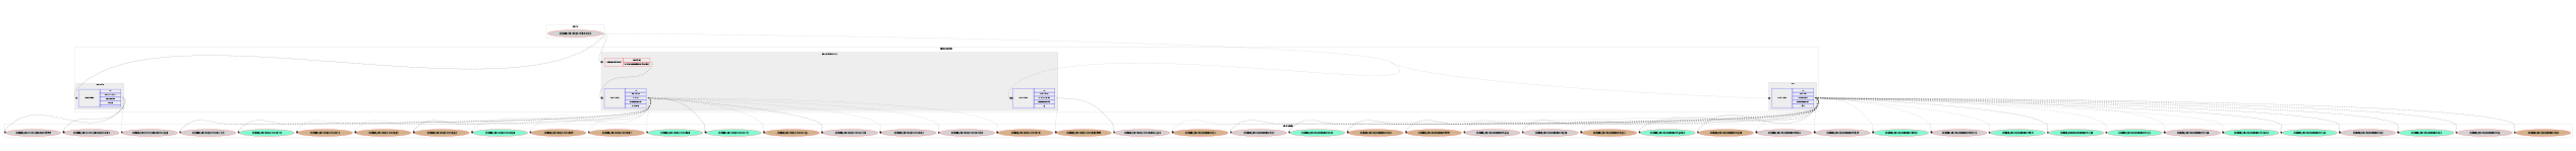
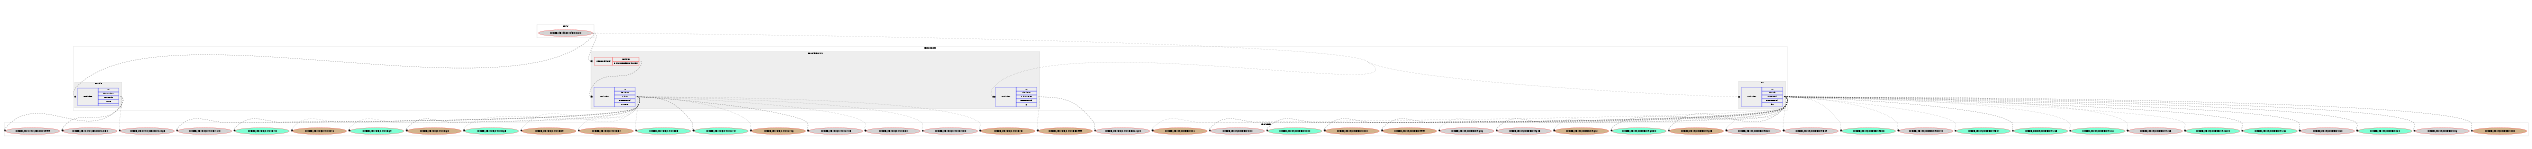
  digraph {
    compound=true
    concentrate=true
    fontname=Helvetica
    fontsize=10
    newrank=true
    rankdir=TB
    ranksep=1.5
    node [color=red fillcolor=lightgrey fontname=Helvetica fontsize=10 style=filled]
    edge [arrowhead=box headport=w style=dotted tailport=e weight=100]
    n1 [label="portage://dev-db/pgxnclient-1.2-r1" width=4]
    n2 [color=blue label=<<TABLE BORDER="0" CELLBORDER="1" CELLSPACING="0" CELLPADDING="4" WIDTH="220"><TR><TD ROWSPAN="6" CELLPADDING="30">pack_dep</TD></TR><TR><TD WIDTH="110">no</TD></TR><TR><TD>dev-python</TD></TR><TR><TD>setuptools</TD></TR><TR><TD>none</TD></TR><TR><TD></TD></TR></TABLE>> shape=none fillcolor="" style=""]
    n3 [color=blue label=<<TABLE BORDER="0" CELLBORDER="1" CELLSPACING="0" CELLPADDING="4" WIDTH="220"><TR><TD ROWSPAN="6" CELLPADDING="30">pack_dep</TD></TR><TR><TD WIDTH="110">no</TD></TR><TR><TD>dev-lang</TD></TR><TR><TD>python</TD></TR><TR><TD>greaterequal</TD></TR><TR><TD>2.7.5-r2</TD></TR></TABLE>> shape=none fillcolor="" style=""]
    n4 [label=<<TABLE BORDER="0" CELLBORDER="1" CELLSPACING="0" CELLPADDING="4"><TR><TD ROWSPAN="3" CELLPADDING="10">use_conditional</TD></TR><TR><TD>positive</TD></TR><TR><TD>python_targets_python5_7</TD></TR></TABLE>> shape=none fillcolor="" style=""]
    n5 [color=blue label=<<TABLE BORDER="0" CELLBORDER="1" CELLSPACING="0" CELLPADDING="4" WIDTH="220"><TR><TD ROWSPAN="6" CELLPADDING="30">pack_dep</TD></TR><TR><TD WIDTH="110">no</TD></TR><TR><TD>dev-lang</TD></TR><TR><TD>python-exec</TD></TR><TR><TD>greaterequal</TD></TR><TR><TD>2</TD></TR></TABLE>> shape=none fillcolor="" style=""]
    n6 [color=blue label=<<TABLE BORDER="0" CELLBORDER="1" CELLSPACING="0" CELLPADDING="4" WIDTH="220"><TR><TD ROWSPAN="6" CELLPADDING="30">pack_dep</TD></TR><TR><TD WIDTH="110">no</TD></TR><TR><TD>dev-db</TD></TR><TR><TD>postgresql</TD></TR><TR><TD>greaterequal</TD></TR><TR><TD>9.1</TD></TR></TABLE>> shape=none fillcolor="" style=""]
    n7 [label="portage://dev-python/setuptools-40.6.3" width=4]
    n8 [label="portage://dev-python/setuptools-41.5.1" width=4]
    n9 [label="portage://dev-python/setuptools-9999" width=4]
    n10 [label="portage://dev-lang/python-2.7.15" width=4]
    n11 [fillcolor=tan label="portage://dev-lang/python-2.7.16" width=4]
    n12 [fillcolor=aquamarine label="portage://dev-lang/python-2.7.17" width=4]
    n13 [fillcolor=aquamarine label="portage://dev-lang/python-3.5.5" width=4]
    n14 [fillcolor=tan label="portage://dev-lang/python-3.5.7" width=4]
    n15 [fillcolor=tan label="portage://dev-lang/python-3.5.9" width=4]
    n16 [fillcolor=aquamarine label="portage://dev-lang/python-3.6.5" width=4]
    n17 [fillcolor=tan label="portage://dev-lang/python-3.6.8" width=4]
-   n18 [fillcolor=tan label="portage://dev-lang/python-3.6.9" width=4]
+   n18 [fillcolor=aquamarine label="portage://dev-lang/python-3.6.9" width=4]
    n19 [fillcolor=tan label="portage://dev-lang/python-3.7.2" width=4]
    n20 [fillcolor=aquamarine label="portage://dev-lang/python-3.7.3" width=4]
    n21 [label="portage://dev-lang/python-3.7.4-r1" width=4]
    n22 [fillcolor=tan label="portage://dev-lang/python-3.7.5" width=4]
    n23 [label="portage://dev-lang/python-3.7.5-r1" width=4]
    n24 [label="portage://dev-lang/python-3.8.0" width=4]
    n25 [label="portage://dev-lang/python-exec-2.4.6-r1" width=4]
    n26 [fillcolor=tan label="portage://dev-lang/python-exec-9999" width=4]
    n27 [fillcolor=tan label="portage://dev-db/postgresql-10.10" width=4]
    n28 [fillcolor=aquamarine label="portage://dev-db/postgresql-10.11" width=4]
    n29 [label="portage://dev-db/postgresql-10.1" width=4]
    n30 [fillcolor=tan label="portage://dev-db/postgresql-11.4" width=4]
    n31 [fillcolor=tan label="portage://dev-db/postgresql-11.5" width=4]
    n32 [label="portage://dev-db/postgresql-11.6" width=4]
    n33 [fillcolor=aquamarine label="portage://dev-db/postgresql-12.0" width=4]
    n34 [label="portage://dev-db/postgresql-12.1" width=4]
    n35 [fillcolor=aquamarine label="portage://dev-db/postgresql-9.4.22" width=4]
    n36 [fillcolor=aquamarine label="portage://dev-db/postgresql-9.4.22-r1" width=4]
    n37 [label="portage://dev-db/postgresql-9.4.23" width=4]
    n38 [fillcolor=aquamarine label="portage://dev-db/postgresql-9.4.24" width=4]
    n39 [fillcolor=aquamarine label="portage://exec-db/postgresql-9.4.25" width=4]
    n40 [fillcolor=aquamarine label="portage://dev-db/postgresql-9.5.17" width=4]
    n41 [label="portage://dev-db/postgresql-9.5.17-r1" width=4]
    n42 [fillcolor=aquamarine label="portage://dev-db/postgresql-9.5.18" width=4]
    n43 [label="portage://dev-db/postgresql-9.5.19" width=4]
    n44 [label="portage://dev-db/postgresql-9.5.20" width=4]
    n45 [fillcolor=tan label="portage://dev-db/postgresql-9.6.13" width=4]
    n46 [fillcolor=aquamarine label="portage://dev-db/postgresql-9.6.13-r1" width=4]
    n47 [fillcolor=tan label="portage://dev-db/postgresql-9.6.14" width=4]
    n48 [label="portage://dev-db/postgresql-9.6.15" width=4]
    n49 [label="portage://dev-db/postgresql-9.6.16" width=4]
    n50 [fillcolor=tan label="portage://dev-db/postgresql-9999" width=4]
    subgraph cluster_1 {
      color=gray
      label=<<i>ebuild</i>>
      rank=same
      n1
    }
    subgraph cluster_2 {
      color=gray
      label=<<i>dependencies</i>>
      subgraph cluster_3 {
        color=gray
        fillcolor="#eeeeee"
        label=<<i>compile</i>>
        style=filled
        subgraph sub_4 {
          color=gray
          fillcolor="#eeeeee"
          label=<<i>compile</i>>
          style=filled
          n2
        }
      }
      subgraph cluster_5 {
        color=gray
        fillcolor="#eeeeee"
        label=<<i>compile and run</i>>
        style=filled
        subgraph sub_6 {
          color=gray
          fillcolor="#eeeeee"
          label=<<i>compile and run</i>>
          style=filled
          n4
          subgraph sub_7 {
            color=gray
            fillcolor="#eeeeee"
            label=<<i>compile and run</i>>
            style=filled
            n3
          }
        }
        subgraph sub_8 {
          color=gray
          fillcolor="#eeeeee"
          label=<<i>compile and run</i>>
          style=filled
          n5
        }
      }
      subgraph cluster_9 {
        color=gray
        fillcolor="#eeeeee"
        label=<<i>run</i>>
        style=filled
        subgraph sub_10 {
          color=gray
          fillcolor="#eeeeee"
          label=<<i>run</i>>
          style=filled
          n6
        }
      }
    }
    subgraph cluster_11 {
      color=gray
      label=<<i>candidates</i>>
      rank=same
      subgraph sub_12 {
        color=black
        label=<<i>candidates</i>>
        nodesep=1
        rank=same
        n7
        n8
        n9
      }
      subgraph sub_13 {
        color=black
        label=<<i>candidates</i>>
        nodesep=1
        rank=same
        n10
        n11
        n12
        n13
        n14
        n15
        n16
        n17
        n18
        n19
        n20
        n21
        n22
        n23
        n24
      }
      subgraph sub_14 {
        color=black
        label=<<i>candidates</i>>
        nodesep=1
        rank=same
        n25
        n26
      }
      subgraph sub_15 {
        color=black
        label=<<i>candidates</i>>
        nodesep=1
        rank=same
        n27
        n28
        n29
        n30
        n31
        n32
        n33
        n34
        n35
        n36
        n37
        n38
        n39
        n40
        n41
        n42
        n43
        n44
        n45
        n46
        n47
        n48
        n49
        n50
      }
    }
    n1 -> n2 [arrowhead=dot style=dashed weight=20]
    n1 -> n4 [style=dashed weight=20]
    n1 -> n5 [arrowhead=dot weight=20]
    n1 -> n6 [weight=20]
    n2 -> n7 [arrowhead=dot]
    n2 -> n8 [style=dashed]
    n2 -> n9 [arrowhead=dot style=dashed]
    n3 -> n10 [style=dashed]
    n3 -> n11
    n3 -> n12 [style=dashed]
    n3 -> n13 [arrowhead=dot]
    n3 -> n14 [arrowhead=dot]
    n3 -> n15 [arrowhead=dot]
    n3 -> n16
    n3 -> n17 [style=dashed]
    n3 -> n18
    n3 -> n19
    n3 -> n20 [arrowhead=dot style=dashed]
    n3 -> n21 [arrowhead=dot style=dashed]
    n3 -> n22
    n3 -> n23 [arrowhead=dot]
    n3 -> n24
    n4 -> n3 [style=dashed weight=20]
    n5 -> n25 [arrowhead=dot style=dashed]
    n5 -> n26
    n6 -> n27 [style=dashed]
    n6 -> n28 [arrowhead=dot style=dashed]
    n6 -> n29 [arrowhead=dot style=dashed]
    n6 -> n30
    n6 -> n31 [arrowhead=dot style=dashed]
    n6 -> n32 [arrowhead=dot style=dashed]
    n6 -> n33 [style=dashed]
    n6 -> n34 [style=dashed]
    n6 -> n35 [arrowhead=dot style=dashed]
    n6 -> n36
    n6 -> n37
    n6 -> n38 [arrowhead=dot]
    n6 -> n39 [arrowhead=dot style=dashed]
    n6 -> n40 [arrowhead=dot]
    n6 -> n41
    n6 -> n42
    n6 -> n43
    n6 -> n44
    n6 -> n45 [arrowhead=dot style=dashed]
    n6 -> n46 [arrowhead=dot style=dashed]
    n6 -> n47
    n6 -> n48 [arrowhead=dot style=dashed]
    n6 -> n49 [arrowhead=dot]
    n6 -> n50 [style=dashed]
  }
